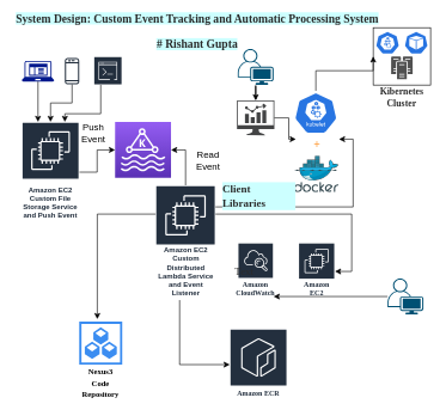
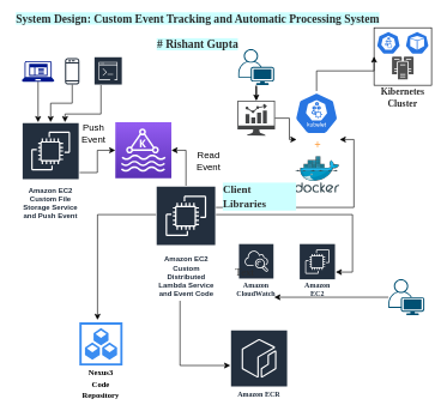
  <mxCell id="0" />
  <mxCell id="1" parent="0" />
  <mxCell id="2" value="" style="group" vertex="1" connectable="0" parent="1"><mxGeometry x="520" y="30" width="80" height="111.5" as="geometry" /></mxCell>
  <mxCell id="3" value="" style="group" vertex="1" connectable="0" parent="2"><mxGeometry width="80" height="80" as="geometry" /></mxCell>
  <mxCell id="4" value="" style="whiteSpace=wrap;html=1;aspect=fixed;labelBackgroundColor=none;labelBorderColor=none;fontFamily=Georgia;fontSize=13;fontColor=#2B2B2B;strokeWidth=1;" vertex="1" parent="3"><mxGeometry width="80" height="80" as="geometry" /></mxCell>
  <mxCell id="5" value="" style="sketch=0;html=1;dashed=0;whitespace=wrap;fillColor=#2875E2;strokeColor=#ffffff;points=[[0.005,0.63,0],[0.1,0.2,0],[0.9,0.2,0],[0.5,0,0],[0.995,0.63,0],[0.72,0.99,0],[0.5,1,0],[0.28,0.99,0]];shape=mxgraph.kubernetes.icon;prIcon=pod" vertex="1" parent="3"><mxGeometry x="40" y="5" width="40" height="32" as="geometry" /></mxCell>
  <mxCell id="6" value="" style="sketch=0;html=1;dashed=0;whitespace=wrap;fillColor=#2875E2;strokeColor=#ffffff;points=[[0.005,0.63,0],[0.1,0.2,0],[0.9,0.2,0],[0.5,0,0],[0.995,0.63,0],[0.72,0.99,0],[0.5,1,0],[0.28,0.99,0]];shape=mxgraph.kubernetes.icon;prIcon=node" vertex="1" parent="3"><mxGeometry y="5" width="40" height="32" as="geometry" /></mxCell>
  <mxCell id="7" value="" style="sketch=0;pointerEvents=1;shadow=0;dashed=0;html=1;strokeColor=none;fillColor=#505050;labelPosition=center;verticalLabelPosition=bottom;verticalAlign=top;outlineConnect=0;align=center;shape=mxgraph.office.servers.cluster_server;" vertex="1" parent="3"><mxGeometry x="25" y="40" width="30" height="32" as="geometry" /></mxCell>
  <mxCell id="8" value="Kibernetes Cluster" style="text;html=1;strokeColor=none;fillColor=none;align=center;verticalAlign=middle;whiteSpace=wrap;rounded=0;labelBackgroundColor=none;labelBorderColor=none;fontFamily=Garamond;fontSize=13;fontColor=#2B2B2B;fontStyle=1" vertex="1" parent="2"><mxGeometry x="10" y="81.5" width="60" height="30" as="geometry" /></mxCell>
  <mxCell id="9" value="" style="group" vertex="1" connectable="0" parent="1"><mxGeometry x="30" y="70" width="462" height="480" as="geometry" /></mxCell>
  <mxCell id="10" value="" style="sketch=0;points=[[0,0,0],[0.25,0,0],[0.5,0,0],[0.75,0,0],[1,0,0],[0,1,0],[0.25,1,0],[0.5,1,0],[0.75,1,0],[1,1,0],[0,0.25,0],[0,0.5,0],[0,0.75,0],[1,0.25,0],[1,0.5,0],[1,0.75,0]];outlineConnect=0;fontColor=#232F3E;gradientColor=#945DF2;gradientDirection=north;fillColor=#5A30B5;strokeColor=#ffffff;dashed=0;verticalLabelPosition=bottom;verticalAlign=top;align=center;html=1;fontSize=12;fontStyle=0;aspect=fixed;shape=mxgraph.aws4.resourceIcon;resIcon=mxgraph.aws4.managed_streaming_for_kafka;" vertex="1" parent="9"><mxGeometry x="130" y="91.5" width="78" height="78" as="geometry" /></mxCell>
  <mxCell id="11" style="edgeStyle=orthogonalEdgeStyle;rounded=0;orthogonalLoop=1;jettySize=auto;html=1;fontSize=13;entryX=1;entryY=0.5;entryDx=0;entryDy=0;entryPerimeter=0;" edge="1" parent="9" source="12" target="10"><mxGeometry relative="1" as="geometry"><mxPoint x="229" y="110" as="targetPoint" /></mxGeometry></mxCell>
- <mxCell id="12" value="Amazon EC2&lt;br&gt;Custom Distributed Lambda Service and Event Listener" style="sketch=0;outlineConnect=0;fontColor=#232F3E;gradientColor=none;strokeColor=#ffffff;fillColor=#232F3E;dashed=0;verticalLabelPosition=middle;verticalAlign=bottom;align=center;html=1;whiteSpace=wrap;fontSize=10;fontStyle=1;spacing=3;shape=mxgraph.aws4.productIcon;prIcon=mxgraph.aws4.ec2;labelBackgroundColor=none;labelBorderColor=none;" vertex="1" parent="9"><mxGeometry x="186.5" y="180" width="83.5" height="160" as="geometry" /></mxCell>
+ <mxCell id="12" value="Amazon EC2&lt;br&gt;Custom Distributed Lambda Service and Event Code" style="sketch=0;outlineConnect=0;fontColor=#232F3E;gradientColor=none;strokeColor=#ffffff;fillColor=#232F3E;dashed=0;verticalLabelPosition=middle;verticalAlign=bottom;align=center;html=1;whiteSpace=wrap;fontSize=10;fontStyle=1;spacing=3;shape=mxgraph.aws4.productIcon;prIcon=mxgraph.aws4.ec2;labelBackgroundColor=none;labelBorderColor=none;" vertex="1" parent="9"><mxGeometry x="186.5" y="180" width="83.5" height="160" as="geometry" /></mxCell>
  <mxCell id="13" value="Read Event" style="text;html=1;strokeColor=none;fillColor=none;align=center;verticalAlign=middle;whiteSpace=wrap;rounded=0;labelBackgroundColor=none;labelBorderColor=none;fontSize=13;" vertex="1" parent="9"><mxGeometry x="230" y="130" width="60" height="30" as="geometry" /></mxCell>
  <mxCell id="14" style="edgeStyle=orthogonalEdgeStyle;rounded=0;orthogonalLoop=1;jettySize=auto;html=1;entryX=0;entryY=0.5;entryDx=0;entryDy=0;entryPerimeter=0;fontSize=13;" edge="1" parent="9" source="15" target="10"><mxGeometry relative="1" as="geometry" /></mxCell>
  <mxCell id="15" value="Amazon EC2&lt;br&gt;Custom File Storage Service and Push Event" style="sketch=0;outlineConnect=0;fontColor=#232F3E;gradientColor=none;strokeColor=#ffffff;fillColor=#232F3E;dashed=0;verticalLabelPosition=middle;verticalAlign=bottom;align=center;html=1;whiteSpace=wrap;fontSize=10;fontStyle=1;spacing=3;shape=mxgraph.aws4.productIcon;prIcon=mxgraph.aws4.ec2;labelBackgroundColor=none;labelBorderColor=none;" vertex="1" parent="9"><mxGeometry y="91.5" width="80" height="140" as="geometry" /></mxCell>
  <mxCell id="16" value="Push Event" style="text;html=1;strokeColor=none;fillColor=none;align=center;verticalAlign=middle;whiteSpace=wrap;rounded=0;labelBackgroundColor=none;labelBorderColor=none;fontSize=13;" vertex="1" parent="9"><mxGeometry x="70" y="91.5" width="60" height="30" as="geometry" /></mxCell>
  <mxCell id="17" value="" style="group" vertex="1" connectable="0" parent="9"><mxGeometry x="80" y="370" width="70" height="100" as="geometry" /></mxCell>
  <mxCell id="18" value="" style="sketch=0;html=1;aspect=fixed;strokeColor=none;shadow=0;align=center;verticalAlign=top;fillColor=#3B8DF1;shape=mxgraph.gcp2.repository_3;labelBackgroundColor=none;labelBorderColor=none;fontSize=13;" vertex="1" parent="17"><mxGeometry width="60" height="60" as="geometry" /></mxCell>
  <mxCell id="19" value="&lt;h4&gt;&lt;font style=&quot;font-size: 11px&quot; face=&quot;Georgia&quot;&gt;&lt;b&gt;Nexus3 Code Repository&lt;/b&gt;&lt;/font&gt;&lt;/h4&gt;" style="text;html=1;strokeColor=none;fillColor=none;align=center;verticalAlign=middle;whiteSpace=wrap;rounded=0;labelBackgroundColor=none;labelBorderColor=none;fontSize=13;" vertex="1" parent="17"><mxGeometry y="70.0" width="60" height="30.0" as="geometry" /></mxCell>
  <mxCell id="20" style="edgeStyle=orthogonalEdgeStyle;rounded=0;orthogonalLoop=1;jettySize=auto;html=1;entryX=0.42;entryY=-0.057;entryDx=0;entryDy=0;entryPerimeter=0;fontFamily=Georgia;fontSize=11;" edge="1" parent="9" source="12" target="18"><mxGeometry relative="1" as="geometry"><Array as="points"><mxPoint x="105" y="220" /></Array></mxGeometry></mxCell>
  <mxCell id="21" value="Amazon ECR" style="sketch=0;outlineConnect=0;fontColor=#232F3E;gradientColor=none;strokeColor=#ffffff;fillColor=#232F3E;dashed=0;verticalLabelPosition=middle;verticalAlign=bottom;align=center;html=1;whiteSpace=wrap;fontSize=10;fontStyle=1;spacing=3;shape=mxgraph.aws4.productIcon;prIcon=mxgraph.aws4.ecr;labelBackgroundColor=none;labelBorderColor=none;fontFamily=Georgia;" vertex="1" parent="9"><mxGeometry x="290" y="380" width="80" height="100" as="geometry" /></mxCell>
  <mxCell id="22" style="edgeStyle=orthogonalEdgeStyle;rounded=0;orthogonalLoop=1;jettySize=auto;html=1;fontFamily=Georgia;fontSize=11;" edge="1" parent="9" source="12" target="21"><mxGeometry relative="1" as="geometry"><Array as="points"><mxPoint x="220" y="430" /></Array></mxGeometry></mxCell>
  <mxCell id="23" value="" style="group" vertex="1" connectable="0" parent="9"><mxGeometry x="380" y="48" width="62.2" height="142" as="geometry" /></mxCell>
  <mxCell id="24" value="" style="sketch=0;aspect=fixed;html=1;points=[];align=center;image;fontSize=12;image=img/lib/mscae/Docker.svg;" vertex="1" parent="23"><mxGeometry y="91" width="62.2" height="51" as="geometry" /></mxCell>
  <mxCell id="25" value="" style="sketch=0;html=1;dashed=0;whitespace=wrap;fillColor=#2875E2;strokeColor=#ffffff;points=[[0.005,0.63,0],[0.1,0.2,0],[0.9,0.2,0],[0.5,0,0],[0.995,0.63,0],[0.72,0.99,0],[0.5,1,0],[0.28,0.99,0]];shape=mxgraph.kubernetes.icon;prIcon=kubelet" vertex="1" parent="23"><mxGeometry width="60" height="62" as="geometry" /></mxCell>
  <mxCell id="26" value="&lt;font style=&quot;font-size: 16px&quot; color=&quot;#ff9933&quot;&gt;&lt;b&gt;+&lt;/b&gt;&lt;/font&gt;" style="text;html=1;strokeColor=none;fillColor=none;align=center;verticalAlign=middle;whiteSpace=wrap;rounded=0;labelBackgroundColor=none;labelBorderColor=none;fontFamily=Georgia;fontSize=11;" vertex="1" parent="23"><mxGeometry x="2.2" y="60" width="60" height="30" as="geometry" /></mxCell>
  <mxCell id="27" style="edgeStyle=orthogonalEdgeStyle;rounded=0;orthogonalLoop=1;jettySize=auto;html=1;entryX=1;entryY=0.25;entryDx=0;entryDy=0;fontFamily=Georgia;fontSize=13;fontColor=#2B2B2B;" edge="1" parent="9" source="12" target="26"><mxGeometry relative="1" as="geometry"><Array as="points"><mxPoint x="462" y="210" /><mxPoint x="462" y="116" /></Array></mxGeometry></mxCell>
  <mxCell id="28" value="Amazon EC2" style="sketch=0;outlineConnect=0;fontColor=#232F3E;gradientColor=none;strokeColor=#ffffff;fillColor=#232F3E;dashed=0;verticalLabelPosition=middle;verticalAlign=bottom;align=center;html=1;whiteSpace=wrap;fontSize=10;fontStyle=1;spacing=3;shape=mxgraph.aws4.productIcon;prIcon=mxgraph.aws4.ec2;labelBackgroundColor=none;labelBorderColor=none;fontFamily=Georgia;" vertex="1" parent="9"><mxGeometry x="385.55" y="260" width="51.1" height="80" as="geometry" /></mxCell>
  <mxCell id="29" style="edgeStyle=orthogonalEdgeStyle;rounded=0;orthogonalLoop=1;jettySize=auto;html=1;fontFamily=Georgia;fontSize=13;fontColor=#2B2B2B;" edge="1" parent="9" source="12" target="28"><mxGeometry relative="1" as="geometry"><Array as="points"><mxPoint x="460" y="220" /><mxPoint x="460" y="300" /></Array></mxGeometry></mxCell>
  <mxCell id="30" value="Amazon CloudWatch" style="sketch=0;outlineConnect=0;fontColor=#232F3E;gradientColor=none;strokeColor=#ffffff;fillColor=#232F3E;dashed=0;verticalLabelPosition=middle;verticalAlign=bottom;align=center;html=1;whiteSpace=wrap;fontSize=10;fontStyle=1;spacing=3;shape=mxgraph.aws4.productIcon;prIcon=mxgraph.aws4.cloudwatch;labelBackgroundColor=none;labelBorderColor=none;fontFamily=Georgia;" vertex="1" parent="9"><mxGeometry x="301.08" y="260" width="50" height="80" as="geometry" /></mxCell>
  <mxCell id="31" value="" style="group" vertex="1" connectable="0" parent="9"><mxGeometry x="296.08" y="61.5" width="60" height="78.5" as="geometry" /></mxCell>
  <mxCell id="32" value="" style="sketch=0;pointerEvents=1;shadow=0;dashed=0;html=1;strokeColor=none;fillColor=#434445;aspect=fixed;labelPosition=center;verticalLabelPosition=bottom;verticalAlign=top;align=center;outlineConnect=0;shape=mxgraph.vvd.nsx_dashboard;labelBackgroundColor=none;labelBorderColor=none;fontFamily=Georgia;fontSize=16;fontColor=#FF9933;" vertex="1" parent="31"><mxGeometry x="3.92" width="52.15" height="48.5" as="geometry" /></mxCell>
  <mxCell id="33" style="edgeStyle=orthogonalEdgeStyle;rounded=0;orthogonalLoop=1;jettySize=auto;html=1;entryX=0;entryY=0.25;entryDx=0;entryDy=0;fontFamily=Georgia;fontSize=13;fontColor=#2B2B2B;" edge="1" parent="9" source="32" target="26"><mxGeometry relative="1" as="geometry" /></mxCell>
  <mxCell id="34" style="edgeStyle=orthogonalEdgeStyle;rounded=0;orthogonalLoop=1;jettySize=auto;html=1;entryX=0;entryY=0.5;entryDx=0;entryDy=0;fontFamily=Garamond;fontSize=13;fontColor=#2B2B2B;" edge="1" parent="9" source="25" target="4"><mxGeometry relative="1" as="geometry"><Array as="points"><mxPoint x="410" y="20" /></Array></mxGeometry></mxCell>
  <mxCell id="35" style="edgeStyle=orthogonalEdgeStyle;rounded=0;orthogonalLoop=1;jettySize=auto;html=1;fontFamily=Garamond;fontSize=13;fontColor=#2B2B2B;" edge="1" parent="9" source="36" target="15"><mxGeometry relative="1" as="geometry"><Array as="points"><mxPoint x="23" y="80" /><mxPoint x="23" y="80" /></Array></mxGeometry></mxCell>
  <mxCell id="36" value="" style="sketch=0;aspect=fixed;pointerEvents=1;shadow=0;dashed=0;html=1;strokeColor=none;labelPosition=center;verticalLabelPosition=bottom;verticalAlign=top;align=center;fillColor=#00188D;shape=mxgraph.mscae.enterprise.client_application;labelBackgroundColor=none;labelBorderColor=none;fontFamily=Garamond;fontSize=13;fontColor=#2B2B2B;" vertex="1" parent="9"><mxGeometry y="6.22" width="45" height="28.8" as="geometry" /></mxCell>
  <mxCell id="37" style="edgeStyle=orthogonalEdgeStyle;rounded=0;orthogonalLoop=1;jettySize=auto;html=1;fontFamily=Garamond;fontSize=13;fontColor=#2B2B2B;" edge="1" parent="9" source="38" target="15"><mxGeometry relative="1" as="geometry"><Array as="points"><mxPoint x="70" y="65" /><mxPoint x="40" y="65" /></Array></mxGeometry></mxCell>
  <mxCell id="38" value="" style="sketch=0;outlineConnect=0;fontColor=#232F3E;gradientColor=none;fillColor=#232F3D;strokeColor=none;dashed=0;verticalLabelPosition=bottom;verticalAlign=top;align=center;html=1;fontSize=12;fontStyle=0;aspect=fixed;pointerEvents=1;shape=mxgraph.aws4.mobile_client;labelBackgroundColor=none;labelBorderColor=none;fontFamily=Garamond;" vertex="1" parent="9"><mxGeometry x="60" y="1.6" width="20" height="38.05" as="geometry" /></mxCell>
  <mxCell id="39" style="edgeStyle=orthogonalEdgeStyle;rounded=0;orthogonalLoop=1;jettySize=auto;html=1;fontFamily=Garamond;fontSize=13;fontColor=#2B2B2B;" edge="1" parent="9" source="40" target="15"><mxGeometry relative="1" as="geometry"><Array as="points"><mxPoint x="110" y="80" /><mxPoint x="60" y="80" /></Array></mxGeometry></mxCell>
  <mxCell id="40" value="" style="sketch=0;outlineConnect=0;fontColor=#232F3E;gradientColor=none;strokeColor=#ffffff;fillColor=#232F3E;dashed=0;verticalLabelPosition=middle;verticalAlign=bottom;align=center;html=1;whiteSpace=wrap;fontSize=10;fontStyle=1;spacing=3;shape=mxgraph.aws4.productIcon;prIcon=mxgraph.aws4.command_line_interface;labelBackgroundColor=none;labelBorderColor=none;fontFamily=Garamond;" vertex="1" parent="9"><mxGeometry x="100" width="40" height="39.65" as="geometry" /></mxCell>
  <mxCell id="41" style="edgeStyle=orthogonalEdgeStyle;rounded=0;orthogonalLoop=1;jettySize=auto;html=1;fontFamily=Garamond;fontSize=13;fontColor=#2B2B2B;" edge="1" parent="9" source="42" target="32"><mxGeometry relative="1" as="geometry" /></mxCell>
  <mxCell id="42" value="" style="points=[[0.35,0,0],[0.98,0.51,0],[1,0.71,0],[0.67,1,0],[0,0.795,0],[0,0.65,0]];verticalLabelPosition=bottom;sketch=0;html=1;verticalAlign=top;aspect=fixed;align=center;pointerEvents=1;shape=mxgraph.cisco19.user;fillColor=#005073;strokeColor=none;labelBackgroundColor=none;labelBorderColor=none;fontFamily=Garamond;fontSize=13;fontColor=#2B2B2B;" vertex="1" parent="9"><mxGeometry x="301.08" y="-10.35" width="50" height="50" as="geometry" /></mxCell>
  <mxCell id="43" value="&lt;font style=&quot;font-size: 15px&quot;&gt;&lt;b&gt;Client Libraries&lt;/b&gt;&lt;/font&gt;" style="text;html=1;strokeColor=none;fillColor=none;align=left;verticalAlign=middle;whiteSpace=wrap;rounded=0;labelBackgroundColor=#CCFFFF;labelBorderColor=none;fontFamily=Garamond;fontSize=16;fontColor=#2B2B2B;" vertex="1" parent="9"><mxGeometry x="277.78" y="180" width="104.45" height="30" as="geometry" /></mxCell>
  <mxCell id="44" style="edgeStyle=orthogonalEdgeStyle;rounded=0;orthogonalLoop=1;jettySize=auto;html=1;fontFamily=Garamond;fontSize=13;fontColor=#2B2B2B;" edge="1" parent="1" source="45" target="30"><mxGeometry relative="1" as="geometry"><mxPoint x="350" y="405" as="targetPoint" /><Array as="points"><mxPoint x="365" y="405" /></Array></mxGeometry></mxCell>
  <mxCell id="45" value="" style="points=[[0.35,0,0],[0.98,0.51,0],[1,0.71,0],[0.67,1,0],[0,0.795,0],[0,0.65,0]];verticalLabelPosition=bottom;sketch=0;html=1;verticalAlign=top;aspect=fixed;align=center;pointerEvents=1;shape=mxgraph.cisco19.user;fillColor=#005073;strokeColor=none;labelBackgroundColor=none;labelBorderColor=none;fontFamily=Garamond;fontSize=13;fontColor=#2B2B2B;" vertex="1" parent="1"><mxGeometry x="540" y="380" width="50" height="50" as="geometry" /></mxCell>
  <mxCell id="46" value="&lt;p&gt;&lt;span style=&quot;background-color: rgb(204 , 255 , 255)&quot;&gt;System Design:&amp;nbsp;Custom Event Tracking and Automatic Processing System&lt;br&gt;&lt;/span&gt;&lt;/p&gt;&lt;div style=&quot;text-align: center&quot;&gt;&lt;span style=&quot;background-color: rgb(204 , 255 , 255)&quot;&gt;# Rishant Gupta&lt;/span&gt;&lt;/div&gt;&lt;p&gt;&lt;/p&gt;" style="text;html=1;strokeColor=none;fillColor=none;align=left;verticalAlign=middle;rounded=0;labelBackgroundColor=none;labelBorderColor=none;fontFamily=Garamond;fontSize=16;fontColor=#2B2B2B;fontStyle=1" vertex="1" parent="1"><mxGeometry x="20" y="20" width="440" height="30" as="geometry" /></mxCell>
  <mxCell id="47" value="Text" style="text;html=1;align=center;verticalAlign=middle;resizable=0;points=[];autosize=1;strokeColor=none;fillColor=none;fontSize=15;fontFamily=Garamond;fontColor=#2B2B2B;" vertex="1" parent="1"><mxGeometry x="320" y="360" width="40" height="20" as="geometry" /></mxCell>
